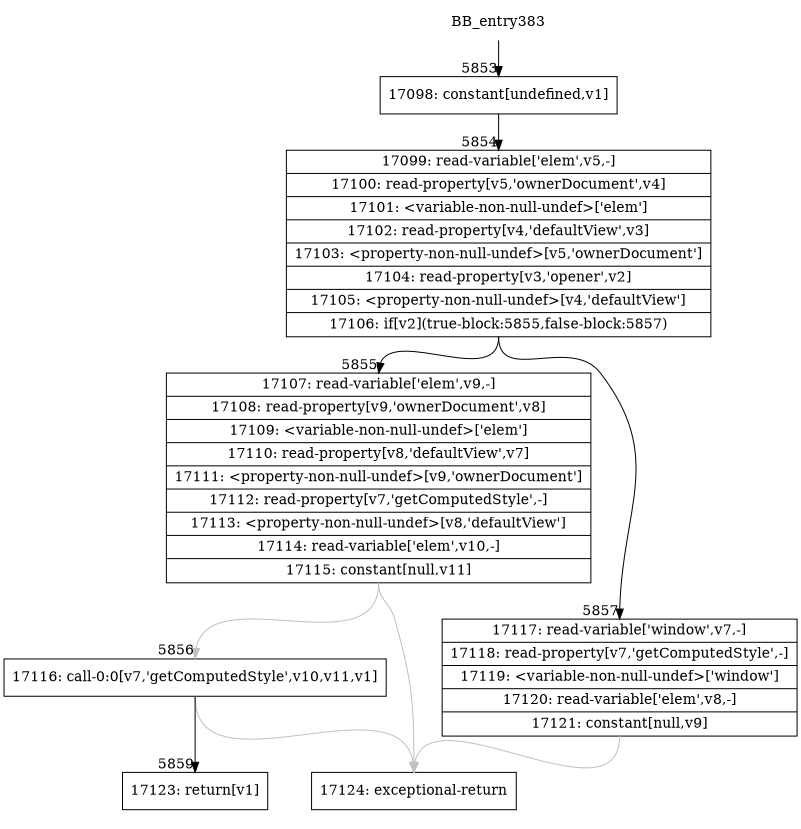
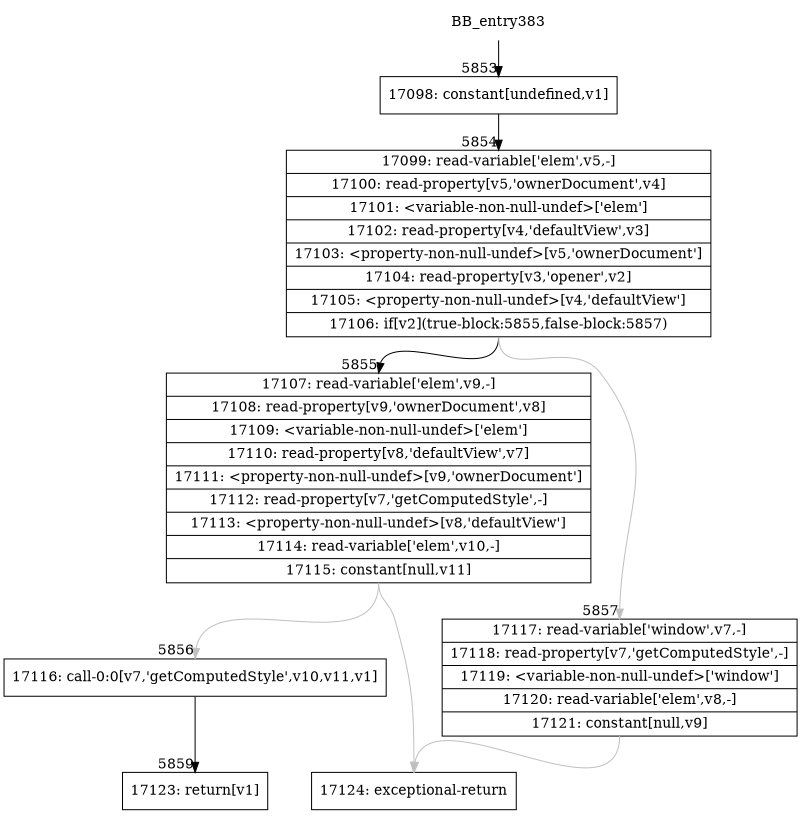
  digraph {
    rankdir=TD
    node [shape=record]
    edge [headport=n tailport=s]
    n1 [label=BB_entry383 shape=none]
    n2 [label="{17098: constant[undefined,v1]}"]
    n3 [label="{17099: read-variable['elem',v5,-]|17100: read-property[v5,'ownerDocument',v4]|17101: \<variable-non-null-undef\>['elem']|17102: read-property[v4,'defaultView',v3]|17103: \<property-non-null-undef\>[v5,'ownerDocument']|17104: read-property[v3,'opener',v2]|17105: \<property-non-null-undef\>[v4,'defaultView']|17106: if[v2](true-block:5855,false-block:5857)}"]
    n4 [label="{17107: read-variable['elem',v9,-]|17108: read-property[v9,'ownerDocument',v8]|17109: \<variable-non-null-undef\>['elem']|17110: read-property[v8,'defaultView',v7]|17111: \<property-non-null-undef\>[v9,'ownerDocument']|17112: read-property[v7,'getComputedStyle',-]|17113: \<property-non-null-undef\>[v8,'defaultView']|17114: read-variable['elem',v10,-]|17115: constant[null,v11]}"]
    n5 [label="{17117: read-variable['window',v7,-]|17118: read-property[v7,'getComputedStyle',-]|17119: \<variable-non-null-undef\>['window']|17120: read-variable['elem',v8,-]|17121: constant[null,v9]}"]
    n6 [label="{17124: exceptional-return}"]
    n7 [label="{17116: call-0:0[v7,'getComputedStyle',v10,v11,v1]}"]
    n8 [label="{17123: return[v1]}"]
    n1 -> n2 [headlabel="    5853"]
    n2 -> n3 [headlabel="      5854"]
    n3 -> n4 [headlabel="      5855"]
-   n3 -> n5 [headlabel="      5857"]
+   n3 -> n5 [headlabel="      5857" color=gray]
    n4 -> n6 [color=gray]
    n4 -> n7 [color=gray headlabel="      5856"]
    n5 -> n6 [color=gray]
-   n7 -> n6 [color=gray]
    n7 -> n8 [headlabel="      5859"]
  }
